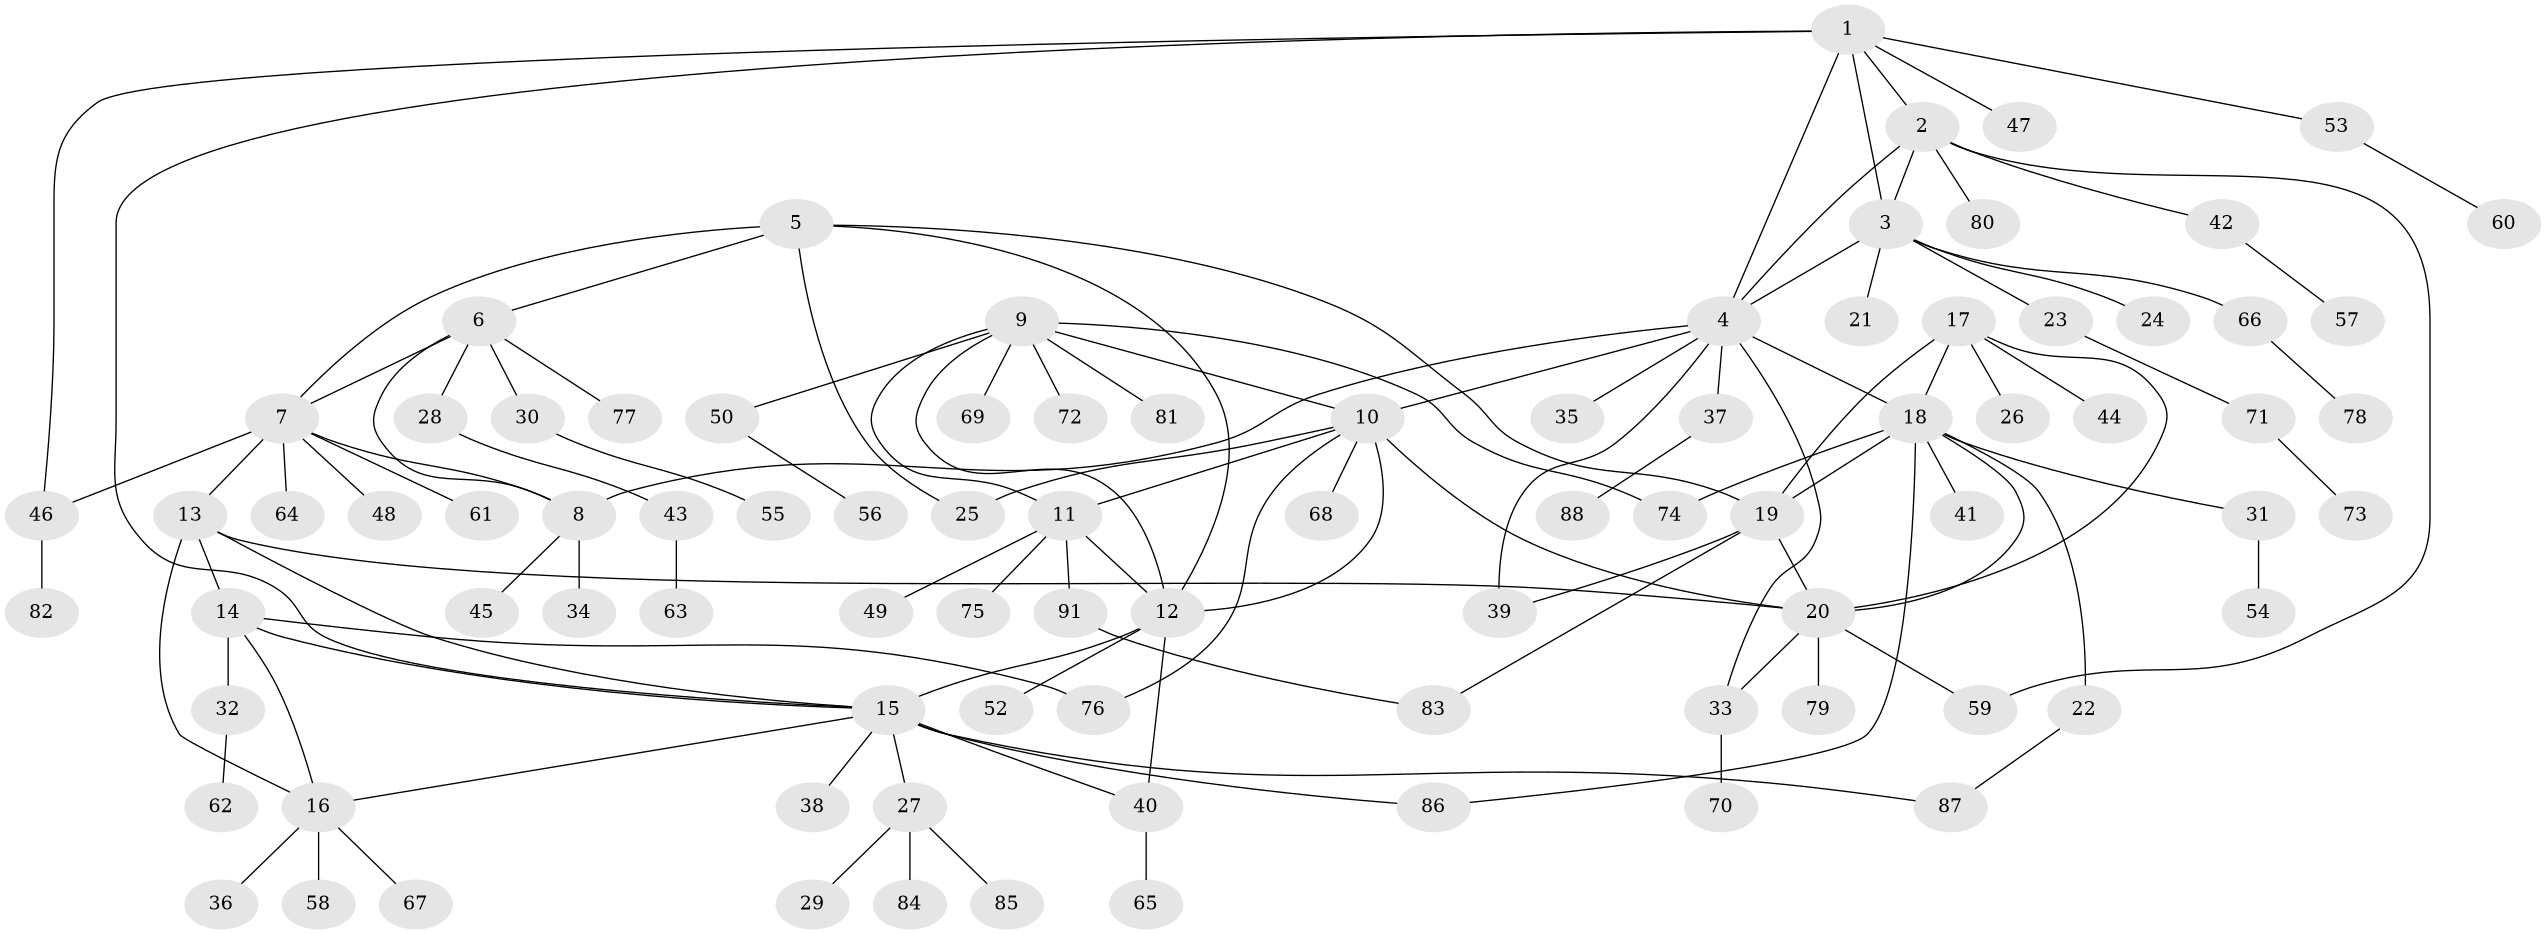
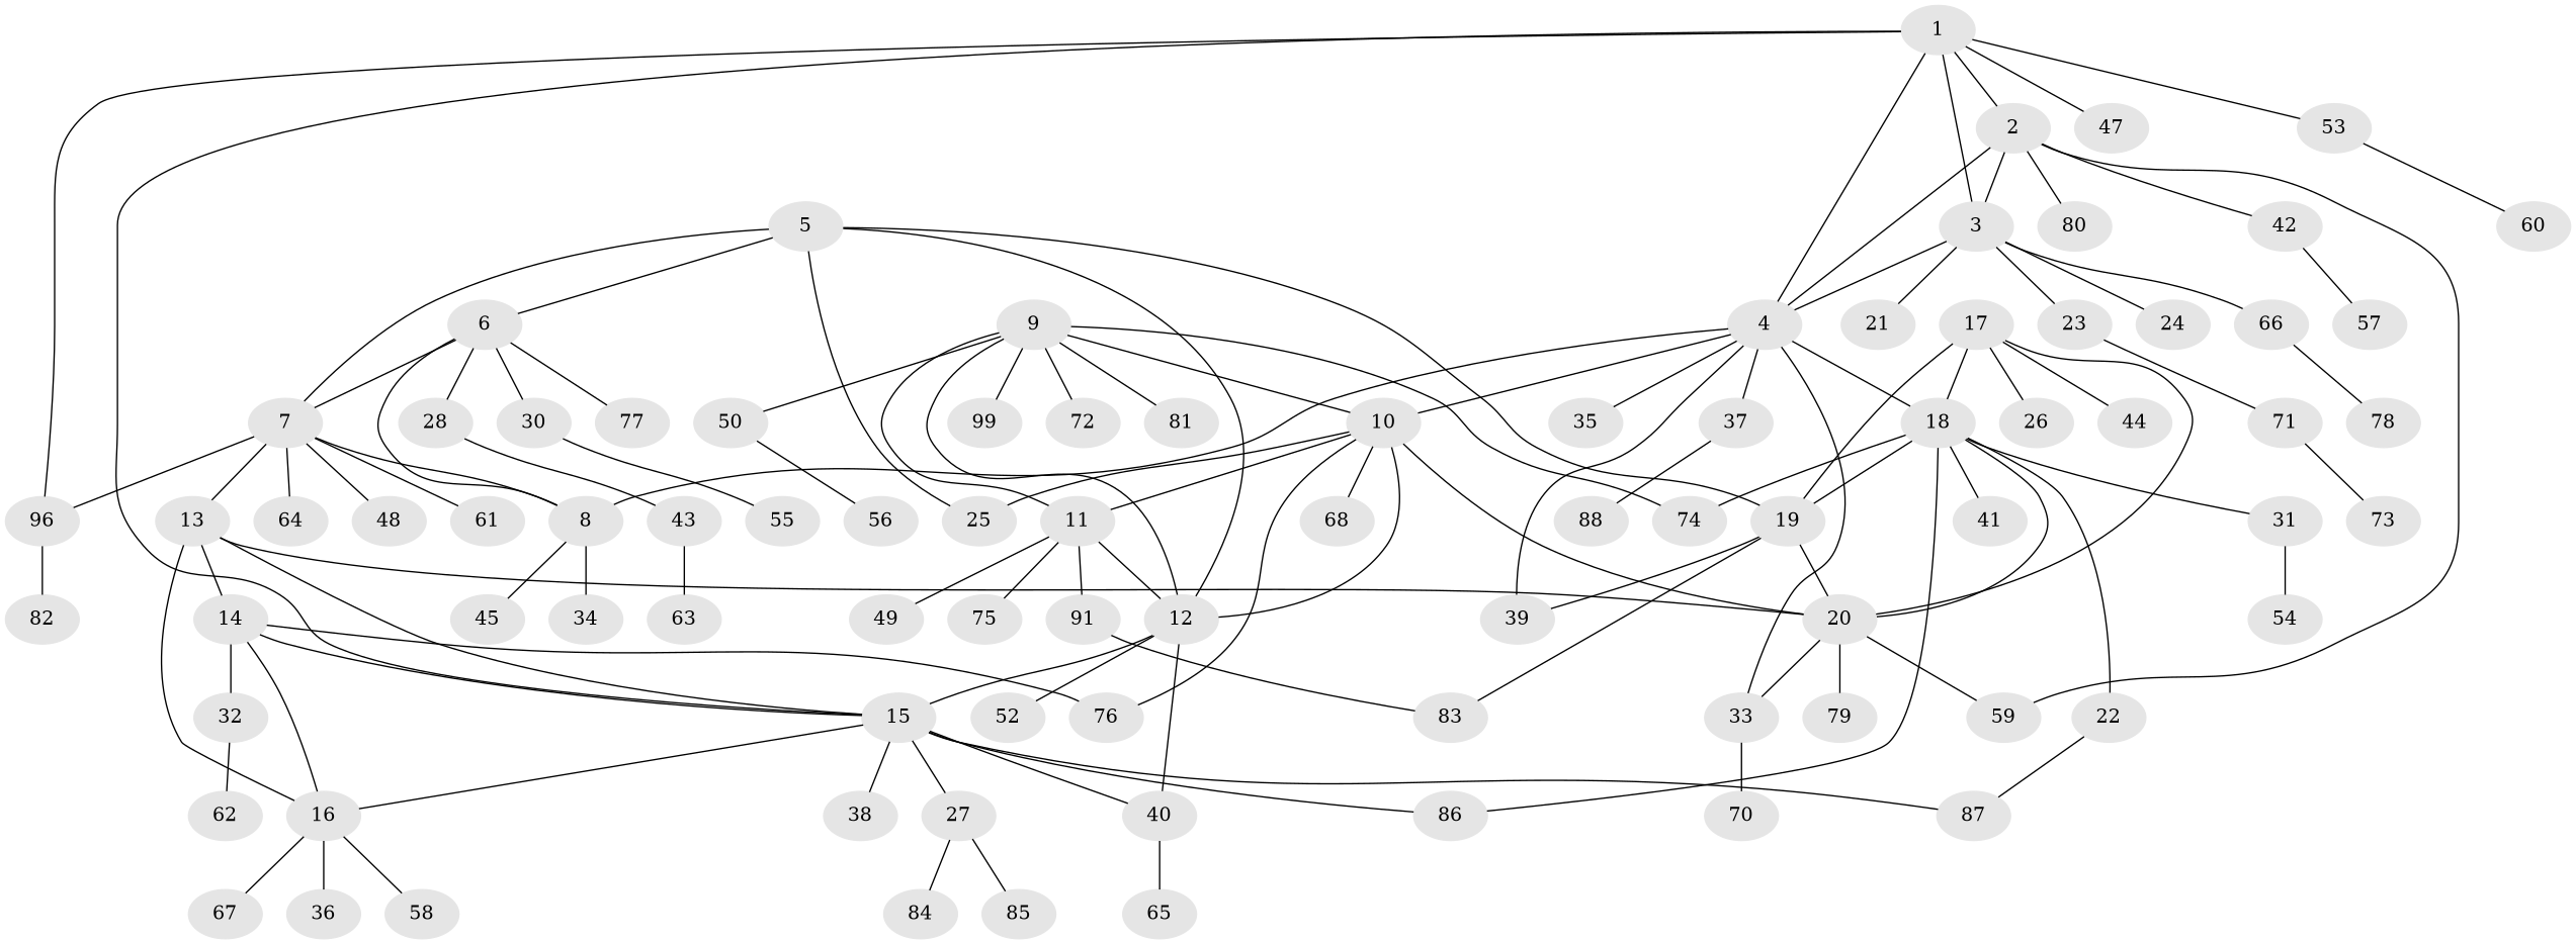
  graph {
    node [color=gray90 style=filled]
    1
    2
    3
    4
    15
-   46
+   46 [label=96]
    47
    53
    42
    59
    80
    21
    23
    24
    66
    8
    10
    18
    33
    35
    37
    39
    40
    16
    27
    38
    86
    87
    82
    60
    57
    71
    78
    34
    45
    12
    25
    11
    20
    68
    76
    19
    74
    22
    31
    41
    70
    88
    5
    6
    7
    28
    30
    77
    13
    48
    61
    64
    52
    83
    43
    55
    14
    9
    50
-   69
+   69 [label=99]
    72
    81
    49
    n70 [label=91]
    75
    56
    79
    65
    32
    36
    58
    67
    62
-   29
    84
    85
    17
    26
    44
    54
    73
    63
    1 -- 2
    1 -- 3
    1 -- 4
    1 -- 15
    1 -- 46
    1 -- 47
    1 -- 53
    2 -- 3
    2 -- 4
    2 -- 42
    2 -- 59
    2 -- 80
    3 -- 4
    3 -- 21
    3 -- 23
    3 -- 24
    3 -- 66
    4 -- 8
    4 -- 10
    4 -- 18
    4 -- 33
    4 -- 35
    4 -- 37
    4 -- 39
    15 -- 40
    15 -- 16
    15 -- 27
    15 -- 38
    15 -- 86
    15 -- 87
    46 -- 82
    53 -- 60
    42 -- 57
    23 -- 71
    66 -- 78
    8 -- 34
    8 -- 45
    10 -- 12
    10 -- 25
    10 -- 11
    10 -- 20
    10 -- 68
    10 -- 76
    18 -- 86
    18 -- 20
    18 -- 19
    18 -- 74
    18 -- 22
    18 -- 31
    18 -- 41
    33 -- 70
    37 -- 88
    40 -- 65
    16 -- 36
    16 -- 58
    16 -- 67
-   27 -- 29
    27 -- 84
    27 -- 85
    71 -- 73
    12 -- 15
    12 -- 40
    12 -- 52
    11 -- 12
    11 -- 49
    11 -- n70
    11 -- 75
    20 -- 59
    20 -- 33
    20 -- 79
    19 -- 39
    19 -- 20
    19 -- 83
    22 -- 87
    31 -- 54
    5 -- 12
    5 -- 25
    5 -- 19
    5 -- 6
    5 -- 7
    6 -- 8
    6 -- 7
    6 -- 28
    6 -- 30
    6 -- 77
    7 -- 46
    7 -- 8
    7 -- 13
    7 -- 48
    7 -- 61
    7 -- 64
    28 -- 43
    30 -- 55
    13 -- 15
    13 -- 16
    13 -- 20
    13 -- 14
    43 -- 63
    14 -- 15
    14 -- 16
    14 -- 76
    14 -- 32
    9 -- 10
    9 -- 12
    9 -- 11
    9 -- 74
    9 -- 50
    9 -- 69
    9 -- 72
    9 -- 81
    50 -- 56
    n70 -- 83
    32 -- 62
    17 -- 18
    17 -- 20
    17 -- 19
    17 -- 26
    17 -- 44
  }
